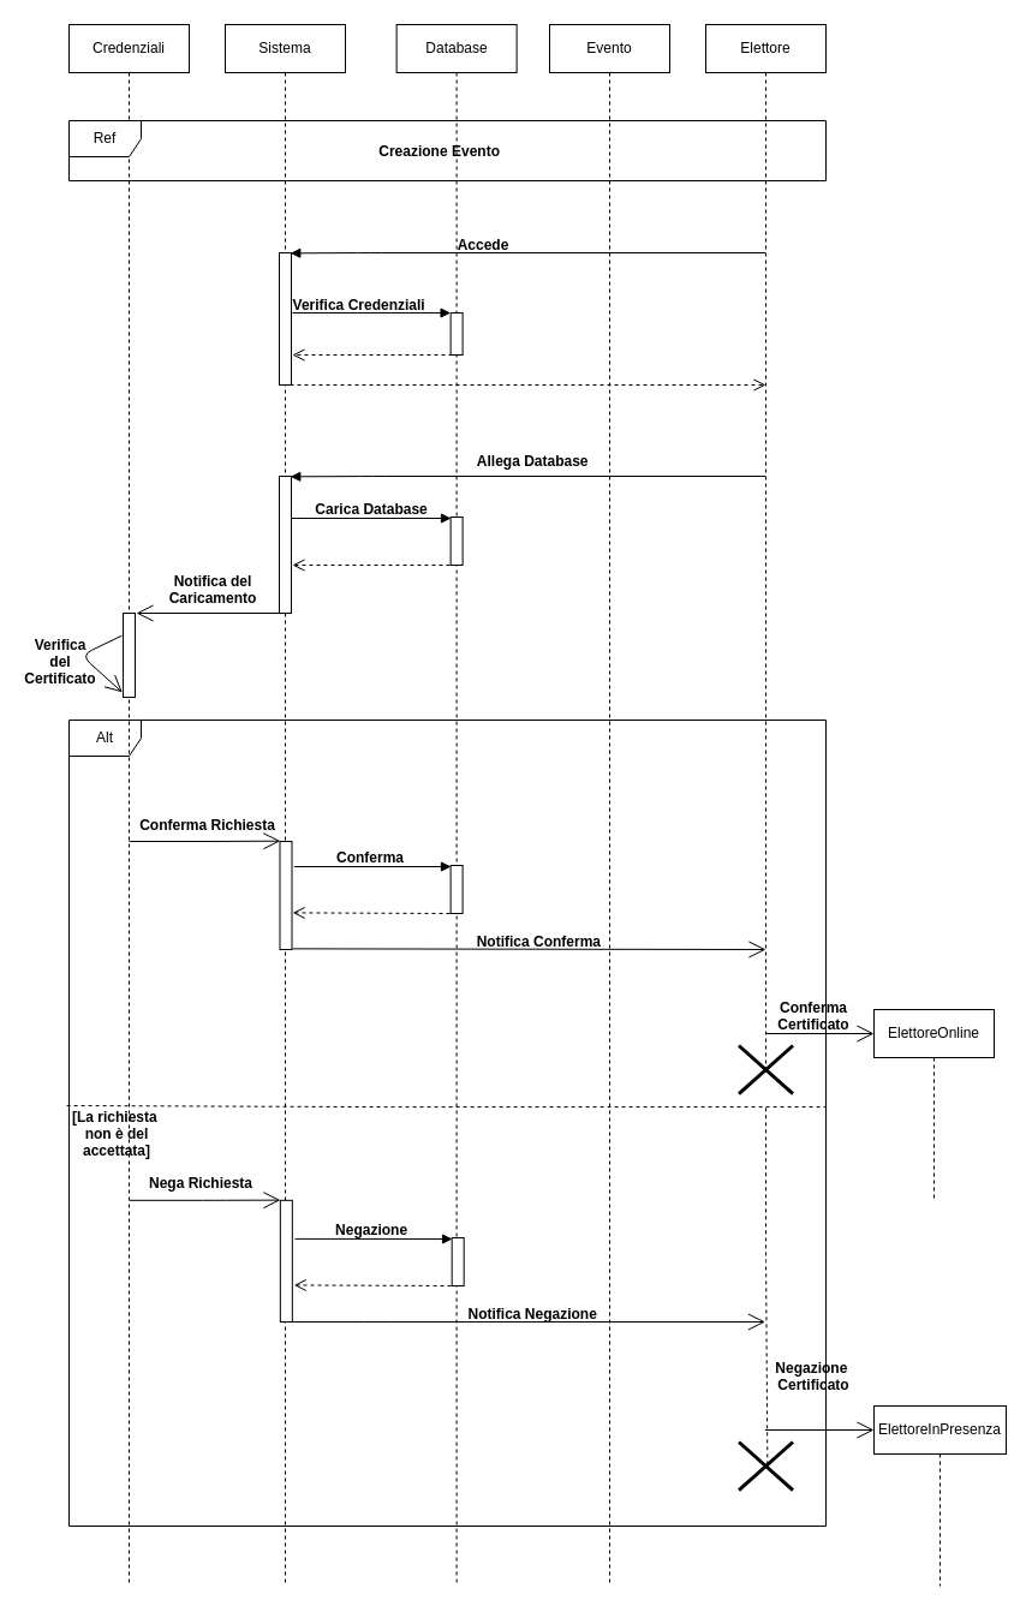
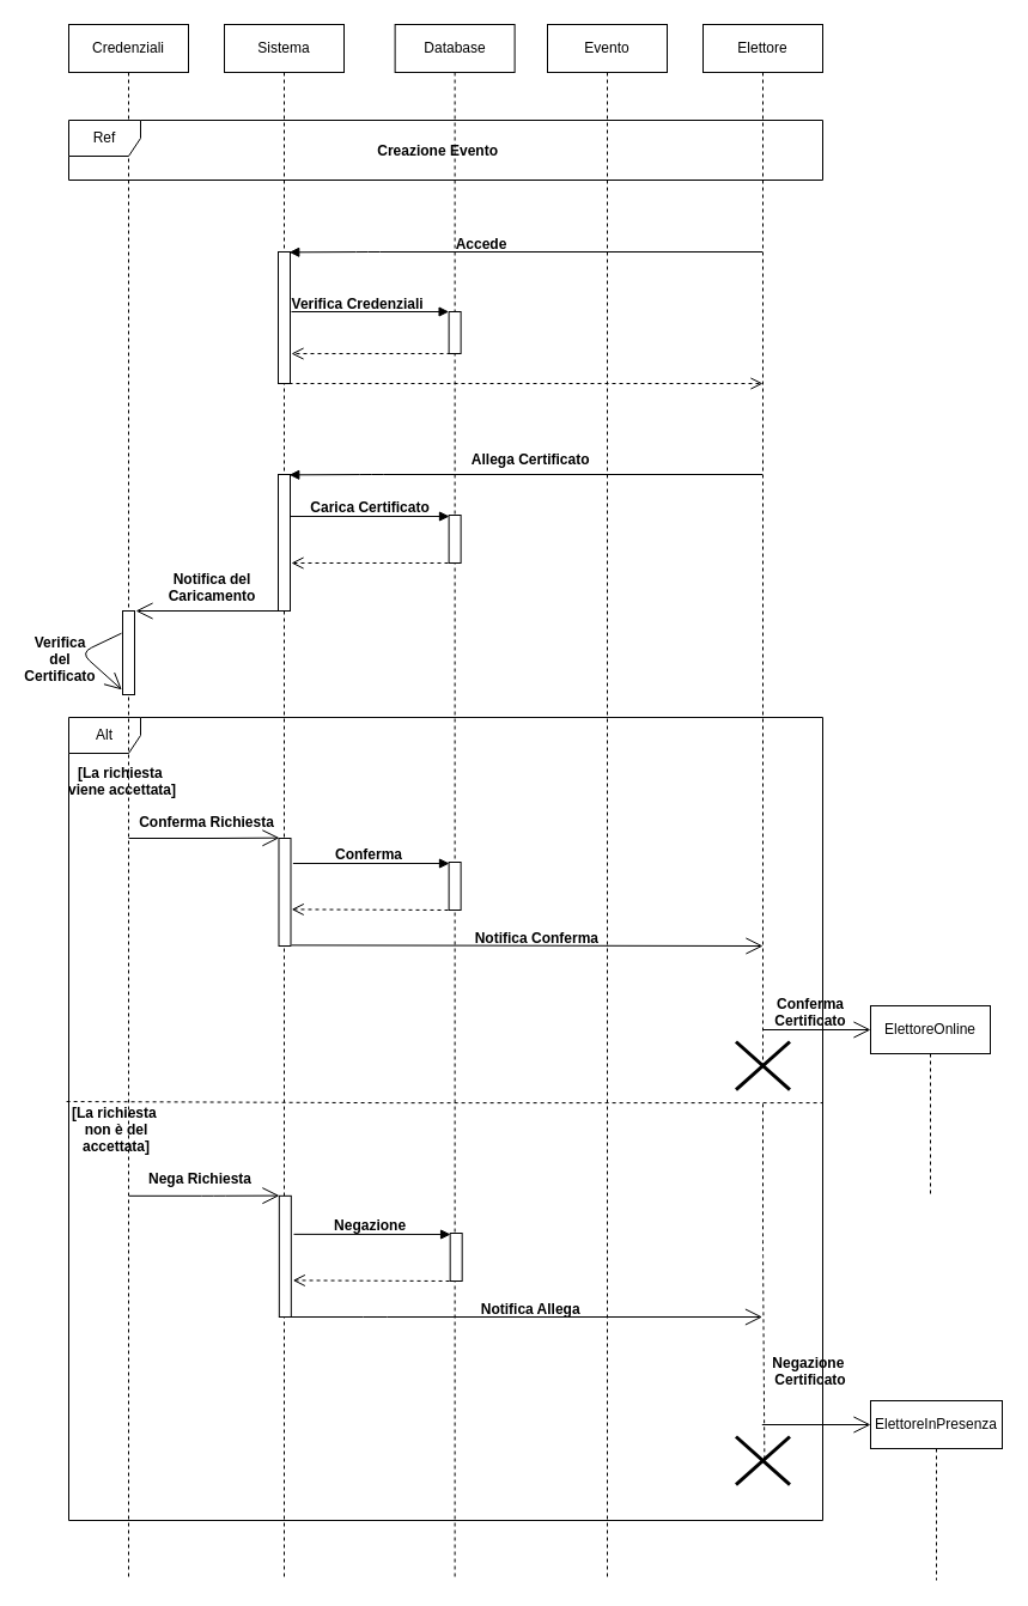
  <mxCell id="0" />
  <mxCell id="1" parent="0" />
  <mxCell id="2" value="Alt" style="shape=umlFrame;whiteSpace=wrap;html=1;" parent="1" vertex="1"><mxGeometry x="57" y="599" width="630" height="671" as="geometry" /></mxCell>
  <mxCell id="3" value="Creazione Evento" style="text;align=center;fontStyle=1;verticalAlign=middle;spacingLeft=3;spacingRight=3;strokeColor=none;rotatable=0;points=[[0,0.5],[1,0.5]];portConstraint=eastwest;" parent="1" vertex="1"><mxGeometry x="300.63" y="112" width="130" height="26" as="geometry" /></mxCell>
  <mxCell id="4" value="Credenziali" style="shape=umlLifeline;perimeter=lifelinePerimeter;whiteSpace=wrap;html=1;container=1;collapsible=0;recursiveResize=0;outlineConnect=0;" parent="1" vertex="1"><mxGeometry x="57" y="20" width="100" height="1300" as="geometry" /></mxCell>
  <mxCell id="5" value="" style="html=1;points=[];perimeter=orthogonalPerimeter;" parent="4" vertex="1"><mxGeometry x="45" y="490" width="10" height="70" as="geometry" /></mxCell>
  <mxCell id="6" value="" style="endArrow=open;endFill=1;endSize=12;html=1;exitX=-0.1;exitY=0.267;exitDx=0;exitDy=0;exitPerimeter=0;entryX=-0.071;entryY=0.941;entryDx=0;entryDy=0;entryPerimeter=0;" parent="4" source="5" target="5" edge="1"><mxGeometry width="160" relative="1" as="geometry"><mxPoint x="49.5" y="540" as="sourcePoint" /><mxPoint x="40" y="557" as="targetPoint" /><Array as="points"><mxPoint x="10" y="525" /></Array></mxGeometry></mxCell>
  <mxCell id="7" value="Sistema" style="shape=umlLifeline;perimeter=lifelinePerimeter;whiteSpace=wrap;html=1;container=1;collapsible=0;recursiveResize=0;outlineConnect=0;" parent="1" vertex="1"><mxGeometry x="187" y="20" width="100" height="1300" as="geometry" /></mxCell>
  <mxCell id="8" value="" style="html=1;points=[];perimeter=orthogonalPerimeter;" parent="7" vertex="1"><mxGeometry x="45" y="190" width="10" height="110" as="geometry" /></mxCell>
  <mxCell id="9" value="" style="html=1;points=[];perimeter=orthogonalPerimeter;" parent="7" vertex="1"><mxGeometry x="45" y="376" width="10" height="114" as="geometry" /></mxCell>
  <mxCell id="10" value="" style="html=1;points=[];perimeter=orthogonalPerimeter;" parent="7" vertex="1"><mxGeometry x="45.5" y="680" width="10" height="90" as="geometry" /></mxCell>
  <mxCell id="11" value="" style="html=1;points=[];perimeter=orthogonalPerimeter;" parent="7" vertex="1"><mxGeometry x="45.83" y="978.82" width="10" height="101.18" as="geometry" /></mxCell>
  <mxCell id="12" value="Evento" style="shape=umlLifeline;perimeter=lifelinePerimeter;whiteSpace=wrap;html=1;container=1;collapsible=0;recursiveResize=0;outlineConnect=0;" parent="1" vertex="1"><mxGeometry x="457" y="20" width="100" height="1300" as="geometry" /></mxCell>
  <mxCell id="13" value="Elettore" style="shape=umlLifeline;perimeter=lifelinePerimeter;whiteSpace=wrap;html=1;container=1;collapsible=0;recursiveResize=0;outlineConnect=0;" parent="1" vertex="1"><mxGeometry x="587" y="20" width="100" height="870" as="geometry" /></mxCell>
  <mxCell id="14" value="Ref" style="shape=umlFrame;whiteSpace=wrap;html=1;" parent="1" vertex="1"><mxGeometry x="57" y="100" width="630" height="50" as="geometry" /></mxCell>
  <mxCell id="15" value="Accede" style="text;align=center;fontStyle=1;verticalAlign=middle;spacingLeft=3;spacingRight=3;strokeColor=none;rotatable=0;points=[[0,0.5],[1,0.5]];portConstraint=eastwest;" parent="1" vertex="1"><mxGeometry x="367" y="190" width="70" height="26" as="geometry" /></mxCell>
  <mxCell id="16" value="" style="html=1;verticalAlign=bottom;endArrow=block;entryX=0.927;entryY=0.003;entryDx=0;entryDy=0;entryPerimeter=0;" parent="1" source="13" target="9" edge="1"><mxGeometry width="80" relative="1" as="geometry"><mxPoint x="589.5" y="396" as="sourcePoint" /><mxPoint x="919.75" y="376" as="targetPoint" /><Array as="points"><mxPoint x="309.75" y="396" /></Array></mxGeometry></mxCell>
- <mxCell id="17" value="Allega Database" style="text;align=center;fontStyle=1;verticalAlign=middle;spacingLeft=3;spacingRight=3;strokeColor=none;rotatable=0;points=[[0,0.5],[1,0.5]];portConstraint=eastwest;" parent="1" vertex="1"><mxGeometry x="381.81" y="370" width="122.75" height="26" as="geometry" /></mxCell>
+ <mxCell id="17" value="Allega Certificato" style="text;align=center;fontStyle=1;verticalAlign=middle;spacingLeft=3;spacingRight=3;strokeColor=none;rotatable=0;points=[[0,0.5],[1,0.5]];portConstraint=eastwest;" parent="1" vertex="1"><mxGeometry x="381.81" y="370" width="122.75" height="26" as="geometry" /></mxCell>
  <mxCell id="18" value="Notifica del&#10;Caricamento" style="text;align=center;fontStyle=1;verticalAlign=middle;spacingLeft=3;spacingRight=3;strokeColor=none;rotatable=0;points=[[0,0.5],[1,0.5]];portConstraint=eastwest;" parent="1" vertex="1"><mxGeometry x="137" y="470" width="80" height="40" as="geometry" /></mxCell>
  <mxCell id="19" value="" style="endArrow=open;endFill=1;endSize=12;html=1;exitX=0.3;exitY=1;exitDx=0;exitDy=0;exitPerimeter=0;entryX=1.1;entryY=0;entryDx=0;entryDy=0;entryPerimeter=0;" parent="1" source="9" target="5" edge="1"><mxGeometry width="160" relative="1" as="geometry"><mxPoint x="207.3" y="477" as="sourcePoint" /><mxPoint x="117" y="510" as="targetPoint" /></mxGeometry></mxCell>
  <mxCell id="20" value="Verifica &#10;del&#10;Certificato" style="text;align=center;fontStyle=1;verticalAlign=middle;spacingLeft=3;spacingRight=3;strokeColor=none;rotatable=0;points=[[0,0.5],[1,0.5]];portConstraint=eastwest;" parent="1" vertex="1"><mxGeometry x="20" y="527.25" width="60" height="45.5" as="geometry" /></mxCell>
  <mxCell id="21" value="" style="endArrow=open;endFill=1;endSize=12;html=1;entryX=0.965;entryY=0.957;entryDx=0;entryDy=0;entryPerimeter=0;" parent="1" target="22" edge="1"><mxGeometry width="160" relative="1" as="geometry"><mxPoint x="107" y="700" as="sourcePoint" /><mxPoint x="237.5" y="700" as="targetPoint" /><Array as="points"><mxPoint x="177.5" y="700" /></Array></mxGeometry></mxCell>
  <mxCell id="22" value="Conferma Richiesta" style="text;align=center;fontStyle=1;verticalAlign=middle;spacingLeft=3;spacingRight=3;strokeColor=none;rotatable=0;points=[[0,0.5],[1,0.5]];portConstraint=eastwest;" parent="1" vertex="1"><mxGeometry x="107.5" y="670" width="130" height="31" as="geometry" /></mxCell>
  <mxCell id="23" value="" style="endArrow=none;dashed=1;html=1;exitX=-0.003;exitY=0.476;exitDx=0;exitDy=0;exitPerimeter=0;" parent="1" edge="1"><mxGeometry width="50" height="50" relative="1" as="geometry"><mxPoint x="55.11" y="920" as="sourcePoint" /><mxPoint x="687" y="921.08" as="targetPoint" /><Array as="points"><mxPoint x="327" y="921.13" /></Array></mxGeometry></mxCell>
  <mxCell id="24" value="[La richiesta &#10;non è del&#10;accettata]" style="text;align=center;fontStyle=1;verticalAlign=middle;spacingLeft=3;spacingRight=3;strokeColor=none;rotatable=0;points=[[0,0.5],[1,0.5]];portConstraint=eastwest;" parent="1" vertex="1"><mxGeometry x="57" y="930" width="80" height="26.05" as="geometry" /></mxCell>
  <mxCell id="25" value="" style="endArrow=open;endFill=1;endSize=12;html=1;exitX=1.056;exitY=0.993;exitDx=0;exitDy=0;exitPerimeter=0;" parent="1" source="10" edge="1"><mxGeometry width="160" relative="1" as="geometry"><mxPoint x="244.25" y="790" as="sourcePoint" /><mxPoint x="637" y="790" as="targetPoint" /><Array as="points" /></mxGeometry></mxCell>
  <mxCell id="26" value="Notifica Conferma" style="text;align=center;fontStyle=1;verticalAlign=middle;spacingLeft=3;spacingRight=3;strokeColor=none;rotatable=0;points=[[0,0.5],[1,0.5]];portConstraint=eastwest;" parent="1" vertex="1"><mxGeometry x="390.88" y="770" width="115" height="26" as="geometry" /></mxCell>
  <mxCell id="27" value="" style="endArrow=open;endFill=1;endSize=12;html=1;" parent="1" edge="1"><mxGeometry width="160" relative="1" as="geometry"><mxPoint x="242.134" y="1100" as="sourcePoint" /><mxPoint x="636.5" y="1100" as="targetPoint" /><Array as="points"><mxPoint x="312.81" y="1100" /></Array></mxGeometry></mxCell>
- <mxCell id="28" value="Notifica Negazione" style="text;align=center;fontStyle=1;verticalAlign=middle;spacingLeft=3;spacingRight=3;strokeColor=none;rotatable=0;points=[[0,0.5],[1,0.5]];portConstraint=eastwest;" parent="1" vertex="1"><mxGeometry x="385.68" y="1080" width="115" height="26" as="geometry" /></mxCell>
+ <mxCell id="28" value="Notifica Allega" style="text;align=center;fontStyle=1;verticalAlign=middle;spacingLeft=3;spacingRight=3;strokeColor=none;rotatable=0;points=[[0,0.5],[1,0.5]];portConstraint=eastwest;" parent="1" vertex="1"><mxGeometry x="385.68" y="1080" width="115" height="26" as="geometry" /></mxCell>
  <mxCell id="29" value="Database" style="shape=umlLifeline;perimeter=lifelinePerimeter;whiteSpace=wrap;html=1;container=1;collapsible=0;recursiveResize=0;outlineConnect=0;" parent="1" vertex="1"><mxGeometry x="329.62" y="20" width="100" height="1300" as="geometry" /></mxCell>
  <mxCell id="30" value="" style="html=1;points=[];perimeter=orthogonalPerimeter;" parent="29" vertex="1"><mxGeometry x="45" y="240" width="10" height="35" as="geometry" /></mxCell>
  <mxCell id="31" value="" style="html=1;points=[];perimeter=orthogonalPerimeter;" parent="29" vertex="1"><mxGeometry x="45" y="410" width="10" height="40" as="geometry" /></mxCell>
  <mxCell id="32" value="" style="html=1;points=[];perimeter=orthogonalPerimeter;" parent="29" vertex="1"><mxGeometry x="45" y="700" width="10" height="40" as="geometry" /></mxCell>
  <mxCell id="33" value="" style="html=1;verticalAlign=bottom;endArrow=block;entryX=0.927;entryY=0.003;entryDx=0;entryDy=0;entryPerimeter=0;" parent="1" source="13" target="8" edge="1"><mxGeometry width="80" relative="1" as="geometry"><mxPoint x="516.5" y="210" as="sourcePoint" /><mxPoint x="257" y="210" as="targetPoint" /><Array as="points"><mxPoint x="307" y="210" /></Array></mxGeometry></mxCell>
  <mxCell id="34" value="" style="html=1;verticalAlign=bottom;endArrow=open;dashed=1;endSize=8;exitX=0.9;exitY=1;exitDx=0;exitDy=0;exitPerimeter=0;" parent="1" source="8" edge="1"><mxGeometry relative="1" as="geometry"><mxPoint x="417" y="240" as="sourcePoint" /><mxPoint x="637" y="320" as="targetPoint" /></mxGeometry></mxCell>
  <mxCell id="35" value="" style="html=1;verticalAlign=bottom;endArrow=block;entryX=-0.003;entryY=0;entryDx=0;entryDy=0;entryPerimeter=0;" parent="1" target="30" edge="1"><mxGeometry width="80" relative="1" as="geometry"><mxPoint x="243" y="260" as="sourcePoint" /><mxPoint x="337" y="260" as="targetPoint" /><Array as="points" /></mxGeometry></mxCell>
  <mxCell id="36" value="" style="html=1;verticalAlign=bottom;endArrow=open;dashed=1;endSize=8;exitX=0.137;exitY=1;exitDx=0;exitDy=0;exitPerimeter=0;entryX=1.1;entryY=0.773;entryDx=0;entryDy=0;entryPerimeter=0;" parent="1" source="30" target="8" edge="1"><mxGeometry relative="1" as="geometry"><mxPoint x="253.13" y="331.32" as="sourcePoint" /><mxPoint x="646.5" y="331.32" as="targetPoint" /></mxGeometry></mxCell>
  <mxCell id="37" value="Verifica Credenziali" style="text;align=center;fontStyle=1;verticalAlign=middle;spacingLeft=3;spacingRight=3;strokeColor=none;rotatable=0;points=[[0,0.5],[1,0.5]];portConstraint=eastwest;" parent="1" vertex="1"><mxGeometry x="237" y="240" width="123.29" height="26" as="geometry" /></mxCell>
+ <mxCell id="38" value="[La richiesta &#10;viene accettata]" style="text;align=center;fontStyle=1;verticalAlign=middle;spacingLeft=3;spacingRight=3;strokeColor=none;rotatable=0;points=[[0,0.5],[1,0.5]];portConstraint=eastwest;" parent="1" vertex="1"><mxGeometry x="57" y="640" width="90" height="23.5" as="geometry" /></mxCell>
  <mxCell id="39" value="" style="html=1;verticalAlign=bottom;endArrow=block;exitX=1;exitY=0.307;exitDx=0;exitDy=0;exitPerimeter=0;entryX=0.037;entryY=0.025;entryDx=0;entryDy=0;entryPerimeter=0;" parent="1" source="9" target="31" edge="1"><mxGeometry width="80" relative="1" as="geometry"><mxPoint x="646.5" y="406" as="sourcePoint" /><mxPoint x="327" y="430" as="targetPoint" /><Array as="points" /></mxGeometry></mxCell>
  <mxCell id="40" value="" style="html=1;verticalAlign=bottom;endArrow=open;dashed=1;endSize=8;exitX=-0.063;exitY=1;exitDx=0;exitDy=0;exitPerimeter=0;entryX=1.1;entryY=0.649;entryDx=0;entryDy=0;entryPerimeter=0;" parent="1" source="31" target="9" edge="1"><mxGeometry relative="1" as="geometry"><mxPoint x="251" y="330" as="sourcePoint" /><mxPoint x="647" y="330" as="targetPoint" /></mxGeometry></mxCell>
- <mxCell id="41" value="Carica Database" style="text;align=center;fontStyle=1;verticalAlign=middle;spacingLeft=3;spacingRight=3;strokeColor=none;rotatable=0;points=[[0,0.5],[1,0.5]];portConstraint=eastwest;" parent="1" vertex="1"><mxGeometry x="247.69" y="410" width="122.75" height="26" as="geometry" /></mxCell>
+ <mxCell id="41" value="Carica Certificato" style="text;align=center;fontStyle=1;verticalAlign=middle;spacingLeft=3;spacingRight=3;strokeColor=none;rotatable=0;points=[[0,0.5],[1,0.5]];portConstraint=eastwest;" parent="1" vertex="1"><mxGeometry x="247.69" y="410" width="122.75" height="26" as="geometry" /></mxCell>
  <mxCell id="42" value="" style="html=1;verticalAlign=bottom;endArrow=block;exitX=1;exitY=0.307;exitDx=0;exitDy=0;exitPerimeter=0;entryX=0.037;entryY=0.025;entryDx=0;entryDy=0;entryPerimeter=0;" parent="1" target="32" edge="1"><mxGeometry width="80" relative="1" as="geometry"><mxPoint x="244.38" y="720.998" as="sourcePoint" /><mxPoint x="329.38" y="720" as="targetPoint" /><Array as="points" /></mxGeometry></mxCell>
  <mxCell id="43" value="" style="html=1;verticalAlign=bottom;endArrow=open;dashed=1;endSize=8;exitX=-0.063;exitY=1;exitDx=0;exitDy=0;exitPerimeter=0;entryX=1.056;entryY=0.549;entryDx=0;entryDy=0;entryPerimeter=0;" parent="1" source="32" edge="1"><mxGeometry relative="1" as="geometry"><mxPoint x="253.38" y="620" as="sourcePoint" /><mxPoint x="243.19" y="759.41" as="targetPoint" /></mxGeometry></mxCell>
  <mxCell id="44" value="Conferma" style="text;align=center;fontStyle=1;verticalAlign=middle;spacingLeft=3;spacingRight=3;strokeColor=none;rotatable=0;points=[[0,0.5],[1,0.5]];portConstraint=eastwest;" parent="1" vertex="1"><mxGeometry x="246.63" y="700" width="122.75" height="26" as="geometry" /></mxCell>
  <mxCell id="45" value="" style="html=1;points=[];perimeter=orthogonalPerimeter;" parent="1" vertex="1"><mxGeometry x="375.68" y="1030" width="10" height="40" as="geometry" /></mxCell>
  <mxCell id="46" value="" style="html=1;verticalAlign=bottom;endArrow=block;exitX=1.217;exitY=0.317;exitDx=0;exitDy=0;exitPerimeter=0;entryX=0.037;entryY=0.025;entryDx=0;entryDy=0;entryPerimeter=0;" parent="1" source="11" target="45" edge="1"><mxGeometry width="80" relative="1" as="geometry"><mxPoint x="245.44" y="999.918" as="sourcePoint" /><mxPoint x="330.44" y="998.92" as="targetPoint" /><Array as="points" /></mxGeometry></mxCell>
  <mxCell id="47" value="" style="html=1;verticalAlign=bottom;endArrow=open;dashed=1;endSize=8;exitX=-0.063;exitY=1;exitDx=0;exitDy=0;exitPerimeter=0;entryX=1.056;entryY=0.549;entryDx=0;entryDy=0;entryPerimeter=0;" parent="1" source="45" edge="1"><mxGeometry relative="1" as="geometry"><mxPoint x="254.44" y="930" as="sourcePoint" /><mxPoint x="244.25" y="1069.41" as="targetPoint" /></mxGeometry></mxCell>
  <mxCell id="48" value="Negazione" style="text;align=center;fontStyle=1;verticalAlign=middle;spacingLeft=3;spacingRight=3;strokeColor=none;rotatable=0;points=[[0,0.5],[1,0.5]];portConstraint=eastwest;" parent="1" vertex="1"><mxGeometry x="247.69" y="1010" width="122.75" height="26" as="geometry" /></mxCell>
  <mxCell id="49" value="ElettoreOnline" style="shape=umlLifeline;perimeter=lifelinePerimeter;whiteSpace=wrap;html=1;container=1;collapsible=0;recursiveResize=0;outlineConnect=0;" parent="1" vertex="1"><mxGeometry x="727" y="840" width="100" height="160" as="geometry" /></mxCell>
  <mxCell id="50" value="" style="shape=umlDestroy;whiteSpace=wrap;html=1;strokeWidth=3;" parent="1" vertex="1"><mxGeometry x="614.5" y="870" width="45" height="40.1" as="geometry" /></mxCell>
  <mxCell id="51" value="" style="endArrow=open;endFill=1;endSize=12;html=1;" parent="1" source="13" edge="1"><mxGeometry width="160" relative="1" as="geometry"><mxPoint x="667" y="860" as="sourcePoint" /><mxPoint x="727" y="860" as="targetPoint" /><Array as="points" /></mxGeometry></mxCell>
  <mxCell id="52" value="Nega Richiesta" style="text;align=center;fontStyle=1;verticalAlign=middle;spacingLeft=3;spacingRight=3;strokeColor=none;rotatable=0;points=[[0,0.5],[1,0.5]];portConstraint=eastwest;" parent="1" vertex="1"><mxGeometry x="102" y="968.92" width="130" height="31" as="geometry" /></mxCell>
  <mxCell id="53" value="" style="endArrow=open;endFill=1;endSize=12;html=1;entryX=0.011;entryY=-0.002;entryDx=0;entryDy=0;entryPerimeter=0;" parent="1" target="11" edge="1"><mxGeometry width="160" relative="1" as="geometry"><mxPoint x="107.497" y="998.82" as="sourcePoint" /><mxPoint x="233.28" y="998.487" as="targetPoint" /><Array as="points"><mxPoint x="177.83" y="998.82" /></Array></mxGeometry></mxCell>
  <mxCell id="54" value="" style="endArrow=none;dashed=1;html=1;exitX=0.53;exitY=0.469;exitDx=0;exitDy=0;exitPerimeter=0;" parent="1" source="57" edge="1"><mxGeometry width="50" height="50" relative="1" as="geometry"><mxPoint x="637" y="1160" as="sourcePoint" /><mxPoint x="637" y="920" as="targetPoint" /><Array as="points"><mxPoint x="637" y="1040" /></Array></mxGeometry></mxCell>
  <mxCell id="55" value="Conferma &#10;Certificato" style="text;align=center;fontStyle=1;verticalAlign=middle;spacingLeft=3;spacingRight=3;strokeColor=none;rotatable=0;points=[[0,0.5],[1,0.5]];portConstraint=eastwest;" parent="1" vertex="1"><mxGeometry x="647" y="830" width="60" height="30" as="geometry" /></mxCell>
  <mxCell id="56" value="ElettoreInPresenza" style="shape=umlLifeline;perimeter=lifelinePerimeter;whiteSpace=wrap;html=1;container=1;collapsible=0;recursiveResize=0;outlineConnect=0;" parent="1" vertex="1"><mxGeometry x="727" y="1170" width="110" height="150" as="geometry" /></mxCell>
  <mxCell id="57" value="" style="shape=umlDestroy;whiteSpace=wrap;html=1;strokeWidth=3;" parent="1" vertex="1"><mxGeometry x="614.5" y="1200" width="45" height="40.1" as="geometry" /></mxCell>
  <mxCell id="58" value="" style="endArrow=open;endFill=1;endSize=12;html=1;" parent="1" edge="1"><mxGeometry width="160" relative="1" as="geometry"><mxPoint x="636.324" y="1190" as="sourcePoint" /><mxPoint x="727" y="1190" as="targetPoint" /><Array as="points" /></mxGeometry></mxCell>
  <mxCell id="59" value="Negazione &#10;Certificato" style="text;align=center;fontStyle=1;verticalAlign=middle;spacingLeft=3;spacingRight=3;strokeColor=none;rotatable=0;points=[[0,0.5],[1,0.5]];portConstraint=eastwest;" parent="1" vertex="1"><mxGeometry x="647" y="1130" width="60" height="30" as="geometry" /></mxCell>
